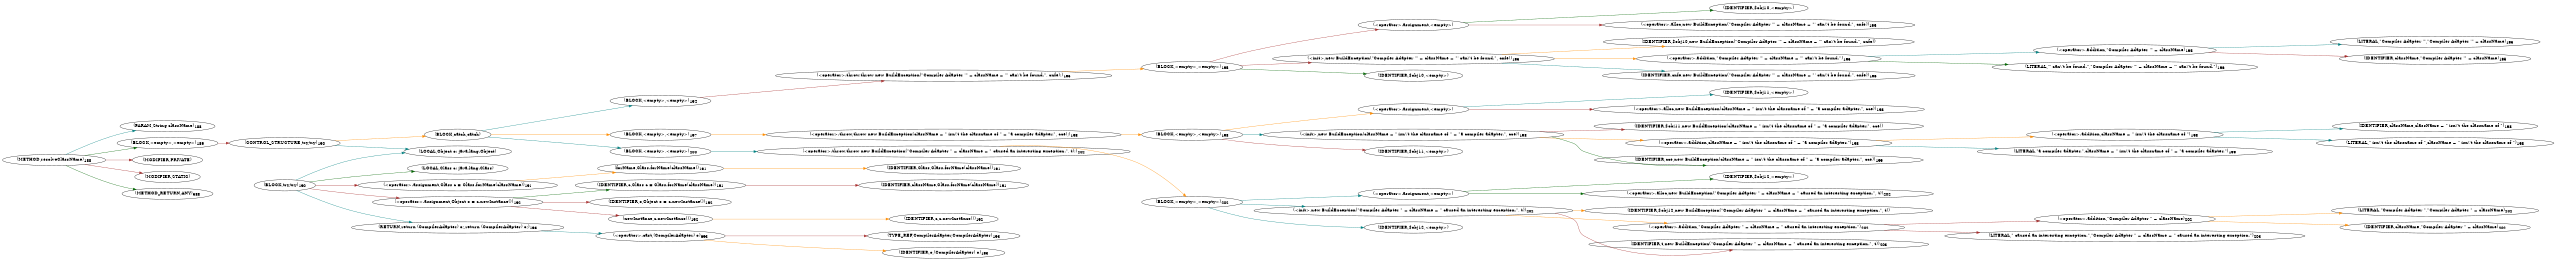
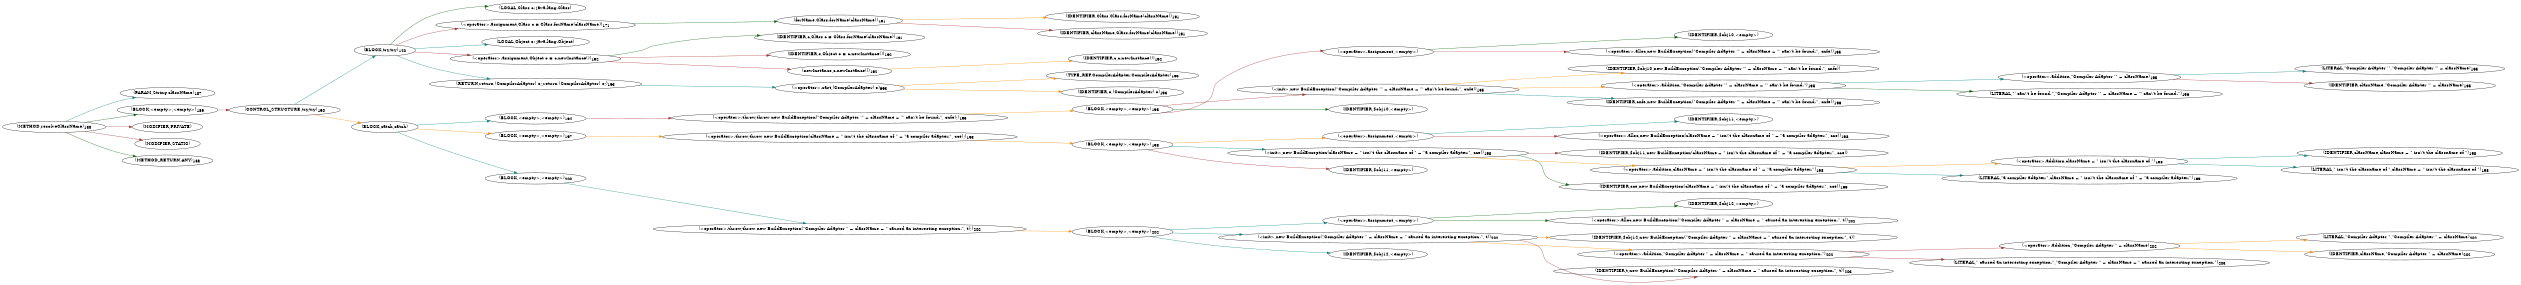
  digraph {
    rankdir=LR
    edge [color=teal]
    n1 [label=<(METHOD,resolveClassName)<SUB>188</SUB>>]
-   n2 [label=<(PARAM,String className)<SUB>188</SUB>>]
+   n2 [label=<(PARAM,String className)<SUB>187</SUB>>]
    n3 [label=<(BLOCK,&lt;empty&gt;,&lt;empty&gt;)<SUB>189</SUB>>]
    n4 [label=<(MODIFIER,PRIVATE)>]
    n5 [label=<(MODIFIER,STATIC)>]
-   n6 [label=<(METHOD_RETURN,ANY)<SUB>588</SUB>>]
+   n6 [label=<(METHOD_RETURN,ANY)<SUB>188</SUB>>]
    n7 [label=<(CONTROL_STRUCTURE,try,try)<SUB>190</SUB>>]
-   n8 [label=<(BLOCK,try,try)<SUB>190</SUB>>]
+   n8 [label=<(BLOCK,try,try)<SUB>140</SUB>>]
    n9 [label=<(BLOCK,catch,catch)>]
    n10 [label=<(LOCAL,Class c: java.lang.Class)>]
-   n11 [label=<(&lt;operator&gt;.assignment,Class c = Class.forName(className))<SUB>191</SUB>>]
+   n11 [label=<(&lt;operator&gt;.assignment,Class c = Class.forName(className))<SUB>171</SUB>>]
    n12 [label=<(LOCAL,Object o: java.lang.Object)>]
    n13 [label=<(&lt;operator&gt;.assignment,Object o = c.newInstance())<SUB>192</SUB>>]
    n14 [label=<(RETURN,return (CompilerAdapter) o;,return (CompilerAdapter) o;)<SUB>193</SUB>>]
    n15 [label=<(BLOCK,&lt;empty&gt;,&lt;empty&gt;)<SUB>194</SUB>>]
    n16 [label=<(BLOCK,&lt;empty&gt;,&lt;empty&gt;)<SUB>197</SUB>>]
    n17 [label=<(BLOCK,&lt;empty&gt;,&lt;empty&gt;)<SUB>200</SUB>>]
    n18 [label=<(forName,Class.forName(className))<SUB>191</SUB>>]
    n19 [label=<(IDENTIFIER,c,Class c = Class.forName(className))<SUB>191</SUB>>]
    n20 [label=<(IDENTIFIER,o,Object o = c.newInstance())<SUB>192</SUB>>]
    n21 [label=<(newInstance,c.newInstance())<SUB>192</SUB>>]
    n22 [label=<(&lt;operator&gt;.cast,(CompilerAdapter) o)<SUB>693</SUB>>]
    n23 [label=<(IDENTIFIER,Class,Class.forName(className))<SUB>191</SUB>>]
    n24 [label=<(IDENTIFIER,className,Class.forName(className))<SUB>191</SUB>>]
    n25 [label=<(IDENTIFIER,c,c.newInstance())<SUB>192</SUB>>]
    n26 [label=<(TYPE_REF,CompilerAdapter,CompilerAdapter)<SUB>193</SUB>>]
    n27 [label=<(IDENTIFIER,o,(CompilerAdapter) o)<SUB>193</SUB>>]
    n28 [label=<(&lt;operator&gt;.throw,throw new BuildException(&quot;Compiler Adapter '&quot; + className + &quot;' can\'t be found.&quot;, cnfe);)<SUB>195</SUB>>]
    n29 [label=<(&lt;operator&gt;.throw,throw new BuildException(className + &quot; isn\'t the classname of &quot; + &quot;a compiler adapter.&quot;, cce);)<SUB>198</SUB>>]
    n30 [label=<(&lt;operator&gt;.throw,throw new BuildException(&quot;Compiler Adapter &quot; + className + &quot; caused an interesting exception.&quot;, t);)<SUB>202</SUB>>]
    n31 [label=<(BLOCK,&lt;empty&gt;,&lt;empty&gt;)<SUB>195</SUB>>]
    n32 [label=<(&lt;operator&gt;.assignment,&lt;empty&gt;)>]
    n33 [label=<(&lt;init&gt;,new BuildException(&quot;Compiler Adapter '&quot; + className + &quot;' can\'t be found.&quot;, cnfe))<SUB>195</SUB>>]
    n34 [label=<(IDENTIFIER,$obj10,&lt;empty&gt;)>]
    n35 [label=<(IDENTIFIER,$obj10,&lt;empty&gt;)>]
    n36 [label=<(&lt;operator&gt;.alloc,new BuildException(&quot;Compiler Adapter '&quot; + className + &quot;' can\'t be found.&quot;, cnfe))<SUB>195</SUB>>]
    n37 [label=<(IDENTIFIER,$obj10,new BuildException(&quot;Compiler Adapter '&quot; + className + &quot;' can\'t be found.&quot;, cnfe))>]
    n38 [label=<(&lt;operator&gt;.addition,&quot;Compiler Adapter '&quot; + className + &quot;' can\'t be found.&quot;)<SUB>195</SUB>>]
    n39 [label=<(IDENTIFIER,cnfe,new BuildException(&quot;Compiler Adapter '&quot; + className + &quot;' can\'t be found.&quot;, cnfe))<SUB>196</SUB>>]
    n40 [label=<(&lt;operator&gt;.addition,&quot;Compiler Adapter '&quot; + className)<SUB>195</SUB>>]
    n41 [label=<(LITERAL,&quot;' can\'t be found.&quot;,&quot;Compiler Adapter '&quot; + className + &quot;' can\'t be found.&quot;)<SUB>196</SUB>>]
    n42 [label=<(LITERAL,&quot;Compiler Adapter '&quot;,&quot;Compiler Adapter '&quot; + className)<SUB>195</SUB>>]
    n43 [label=<(IDENTIFIER,className,&quot;Compiler Adapter '&quot; + className)<SUB>195</SUB>>]
    n44 [label=<(BLOCK,&lt;empty&gt;,&lt;empty&gt;)<SUB>198</SUB>>]
    n45 [label=<(&lt;operator&gt;.assignment,&lt;empty&gt;)>]
    n46 [label=<(&lt;init&gt;,new BuildException(className + &quot; isn\'t the classname of &quot; + &quot;a compiler adapter.&quot;, cce))<SUB>198</SUB>>]
    n47 [label=<(IDENTIFIER,$obj11,&lt;empty&gt;)>]
    n48 [label=<(IDENTIFIER,$obj11,&lt;empty&gt;)>]
    n49 [label=<(&lt;operator&gt;.alloc,new BuildException(className + &quot; isn\'t the classname of &quot; + &quot;a compiler adapter.&quot;, cce))<SUB>198</SUB>>]
    n50 [label=<(IDENTIFIER,$obj11,new BuildException(className + &quot; isn\'t the classname of &quot; + &quot;a compiler adapter.&quot;, cce))>]
    n51 [label=<(&lt;operator&gt;.addition,className + &quot; isn\'t the classname of &quot; + &quot;a compiler adapter.&quot;)<SUB>198</SUB>>]
    n52 [label=<(IDENTIFIER,cce,new BuildException(className + &quot; isn\'t the classname of &quot; + &quot;a compiler adapter.&quot;, cce))<SUB>199</SUB>>]
    n53 [label=<(&lt;operator&gt;.addition,className + &quot; isn\'t the classname of &quot;)<SUB>198</SUB>>]
    n54 [label=<(LITERAL,&quot;a compiler adapter.&quot;,className + &quot; isn\'t the classname of &quot; + &quot;a compiler adapter.&quot;)<SUB>199</SUB>>]
    n55 [label=<(IDENTIFIER,className,className + &quot; isn\'t the classname of &quot;)<SUB>198</SUB>>]
    n56 [label=<(LITERAL,&quot; isn\'t the classname of &quot;,className + &quot; isn\'t the classname of &quot;)<SUB>198</SUB>>]
    n57 [label=<(BLOCK,&lt;empty&gt;,&lt;empty&gt;)<SUB>202</SUB>>]
    n58 [label=<(&lt;operator&gt;.assignment,&lt;empty&gt;)>]
    n59 [label=<(&lt;init&gt;,new BuildException(&quot;Compiler Adapter &quot; + className + &quot; caused an interesting exception.&quot;, t))<SUB>202</SUB>>]
    n60 [label=<(IDENTIFIER,$obj12,&lt;empty&gt;)>]
    n61 [label=<(IDENTIFIER,$obj12,&lt;empty&gt;)>]
    n62 [label=<(&lt;operator&gt;.alloc,new BuildException(&quot;Compiler Adapter &quot; + className + &quot; caused an interesting exception.&quot;, t))<SUB>202</SUB>>]
    n63 [label=<(IDENTIFIER,$obj12,new BuildException(&quot;Compiler Adapter &quot; + className + &quot; caused an interesting exception.&quot;, t))>]
    n64 [label=<(&lt;operator&gt;.addition,&quot;Compiler Adapter &quot; + className + &quot; caused an interesting exception.&quot;)<SUB>202</SUB>>]
    n65 [label=<(IDENTIFIER,t,new BuildException(&quot;Compiler Adapter &quot; + className + &quot; caused an interesting exception.&quot;, t))<SUB>203</SUB>>]
    n66 [label=<(&lt;operator&gt;.addition,&quot;Compiler Adapter &quot; + className)<SUB>202</SUB>>]
    n67 [label=<(LITERAL,&quot; caused an interesting exception.&quot;,&quot;Compiler Adapter &quot; + className + &quot; caused an interesting exception.&quot;)<SUB>203</SUB>>]
    n68 [label=<(LITERAL,&quot;Compiler Adapter &quot;,&quot;Compiler Adapter &quot; + className)<SUB>202</SUB>>]
    n69 [label=<(IDENTIFIER,className,&quot;Compiler Adapter &quot; + className)<SUB>202</SUB>>]
    n1 -> n2
    n1 -> n3 [color=darkgreen]
    n1 -> n4 [color=brown]
    n1 -> n5 [color=brown]
    n1 -> n6 [color=darkgreen]
    n3 -> n7 [color=brown]
-   n7 -> n12
+   n7 -> n8
    n7 -> n9 [color=darkorange]
    n8 -> n10 [color=darkgreen]
    n8 -> n11 [color=brown]
    n8 -> n12
    n8 -> n13 [color=brown]
    n8 -> n14
    n9 -> n15
    n9 -> n16 [color=darkorange]
    n9 -> n17
-   n11 -> n18 [color=darkorange]
+   n11 -> n18 [color=darkgreen]
    n13 -> n19 [color=darkgreen]
    n13 -> n20 [color=brown]
    n13 -> n21 [color=brown]
    n14 -> n22
    n15 -> n28 [color=brown]
    n16 -> n29 [color=darkorange]
    n17 -> n30
    n18 -> n23 [color=darkorange]
-   n19 -> n24 [color=brown]
+   n18 -> n24 [color=brown]
    n21 -> n25 [color=darkorange]
-   n22 -> n26 [color=brown]
+   n22 -> n26 [color=darkorange]
    n22 -> n27 [color=darkorange]
    n28 -> n31 [color=darkorange]
    n29 -> n44 [color=darkorange]
    n30 -> n57 [color=darkorange]
    n31 -> n32 [color=brown]
    n31 -> n33 [color=brown]
    n31 -> n34 [color=darkgreen]
    n32 -> n35 [color=darkgreen]
    n32 -> n36 [color=brown]
    n33 -> n37 [color=darkorange]
    n33 -> n38 [color=darkorange]
    n33 -> n39
    n38 -> n40
    n38 -> n41 [color=darkgreen]
    n40 -> n42
    n40 -> n43 [color=brown]
    n44 -> n45 [color=darkorange]
    n44 -> n46
    n44 -> n47 [color=brown]
    n45 -> n48
    n45 -> n49 [color=brown]
    n46 -> n50 [color=brown]
    n46 -> n51 [color=darkorange]
    n46 -> n52 [color=darkgreen]
    n51 -> n53 [color=darkorange]
    n51 -> n54
    n53 -> n55
    n53 -> n56
    n57 -> n58
    n57 -> n59
    n57 -> n60
    n58 -> n61 [color=darkgreen]
    n58 -> n62 [color=darkgreen]
    n59 -> n63 [color=darkorange]
    n59 -> n64 [color=darkorange]
    n59 -> n65 [color=brown]
    n64 -> n66 [color=brown]
    n64 -> n67 [color=brown]
    n66 -> n68 [color=darkorange]
    n66 -> n69 [color=darkorange]
  }
